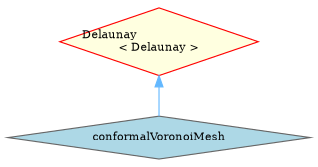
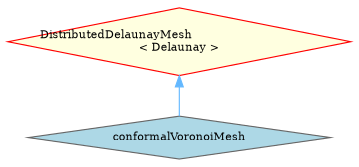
  digraph {
    fontname="DejaVu Serif"
    node [fontname="DejaVu Serif" fontsize=10 shape=diamond style=filled]
    n1 [color=gray40 fillcolor=lightblue fontcolor=black height=0.2 label=conformalVoronoiMesh width=0.4]
-   n2 [color=red fillcolor=lightyellow height=0.2 label="Delaunay\l\< Delaunay \>" width=0.4]
+   n2 [color=red fillcolor=lightyellow height=0.2 label="DistributedDelaunayMesh\l\< Delaunay \>" width=0.4]
    n2 -> n1 [color=steelblue1 dir=back fontname="DejaVu Serif" fontsize=10 labelfontname=Helvetica labelfontsize=10 style=solid]
  }
